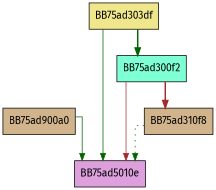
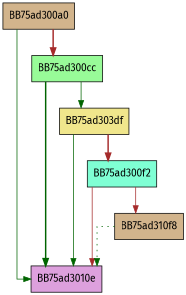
  digraph {
    fontname="Fira Sans"
    splines=ortho
    node [fillcolor=tan fontname="Fira Sans" shape=box style=filled]
    edge [color=darkgreen fontname="Fira Sans" style=solid]
-   BB75ad3010e [fillcolor=plum label=BB75ad5010e]
-   BB75ad300a0 [label=BB75ad900a0]
+   BB75ad3010e [fillcolor=plum]
+   BB75ad300a0
+   BB75ad300cc [fillcolor=palegreen]
    n4 [fillcolor=khaki label=BB75ad303df]
    BB75ad300f2 [fillcolor=aquamarine]
    n6 [label=BB75ad310f8]
    BB75ad300a0 -> BB75ad3010e
+   BB75ad300a0 -> BB75ad300cc [color=brown style=bold]
+   BB75ad300cc -> BB75ad3010e [style=bold]
+   BB75ad300cc -> n4
    n4 -> BB75ad3010e
-   n4 -> BB75ad300f2 [style=bold]
+   n4 -> BB75ad300f2 [color=brown style=bold]
    BB75ad300f2 -> BB75ad3010e [color=brown]
-   BB75ad300f2 -> n6 [color=brown style=bold]
+   BB75ad300f2 -> n6 [color=brown]
    n6 -> BB75ad3010e [style=dotted]
  }
